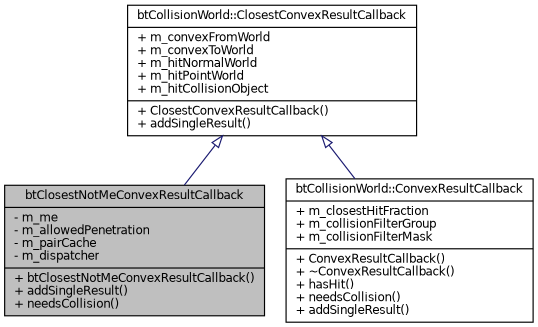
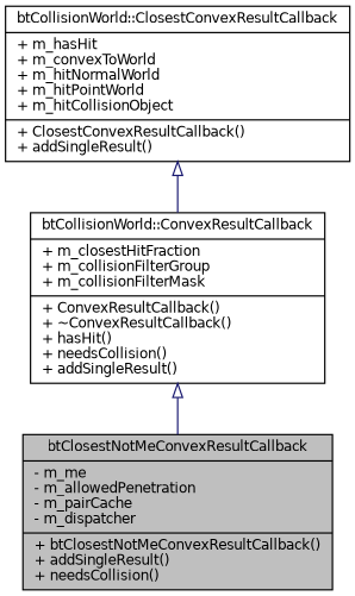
  digraph {
    node [color=black fillcolor=white fontname=Helvetica fontsize=10 shape=record style=filled]
    edge [arrowtail=empty color=midnightblue dir=back fontname=Helvetica fontsize=10 labelfontname=Helvetica labelfontsize=10 style=solid]
    n1 [fillcolor=grey75 fontcolor=black height=0.2 label="{btClosestNotMeConvexResultCallback\n|- m_me\l- m_allowedPenetration\l- m_pairCache\l- m_dispatcher\l|+ btClosestNotMeConvexResultCallback()\l+ addSingleResult()\l+ needsCollision()\l}" width=0.4]
-   n2 [height=0.2 label="{btCollisionWorld::ClosestConvexResultCallback\n|+ m_convexFromWorld\l+ m_convexToWorld\l+ m_hitNormalWorld\l+ m_hitPointWorld\l+ m_hitCollisionObject\l|+ ClosestConvexResultCallback()\l+ addSingleResult()\l}" width=0.4]
+   n2 [height=0.2 label="{btCollisionWorld::ClosestConvexResultCallback\n|+ m_hasHit\l+ m_convexToWorld\l+ m_hitNormalWorld\l+ m_hitPointWorld\l+ m_hitCollisionObject\l|+ ClosestConvexResultCallback()\l+ addSingleResult()\l}" width=0.4]
    n3 [height=0.2 label="{btCollisionWorld::ConvexResultCallback\n|+ m_closestHitFraction\l+ m_collisionFilterGroup\l+ m_collisionFilterMask\l|+ ConvexResultCallback()\l+ ~ConvexResultCallback()\l+ hasHit()\l+ needsCollision()\l+ addSingleResult()\l}" width=0.4]
-   n2 -> n1
+   n3 -> n1
    n2 -> n3
  }
